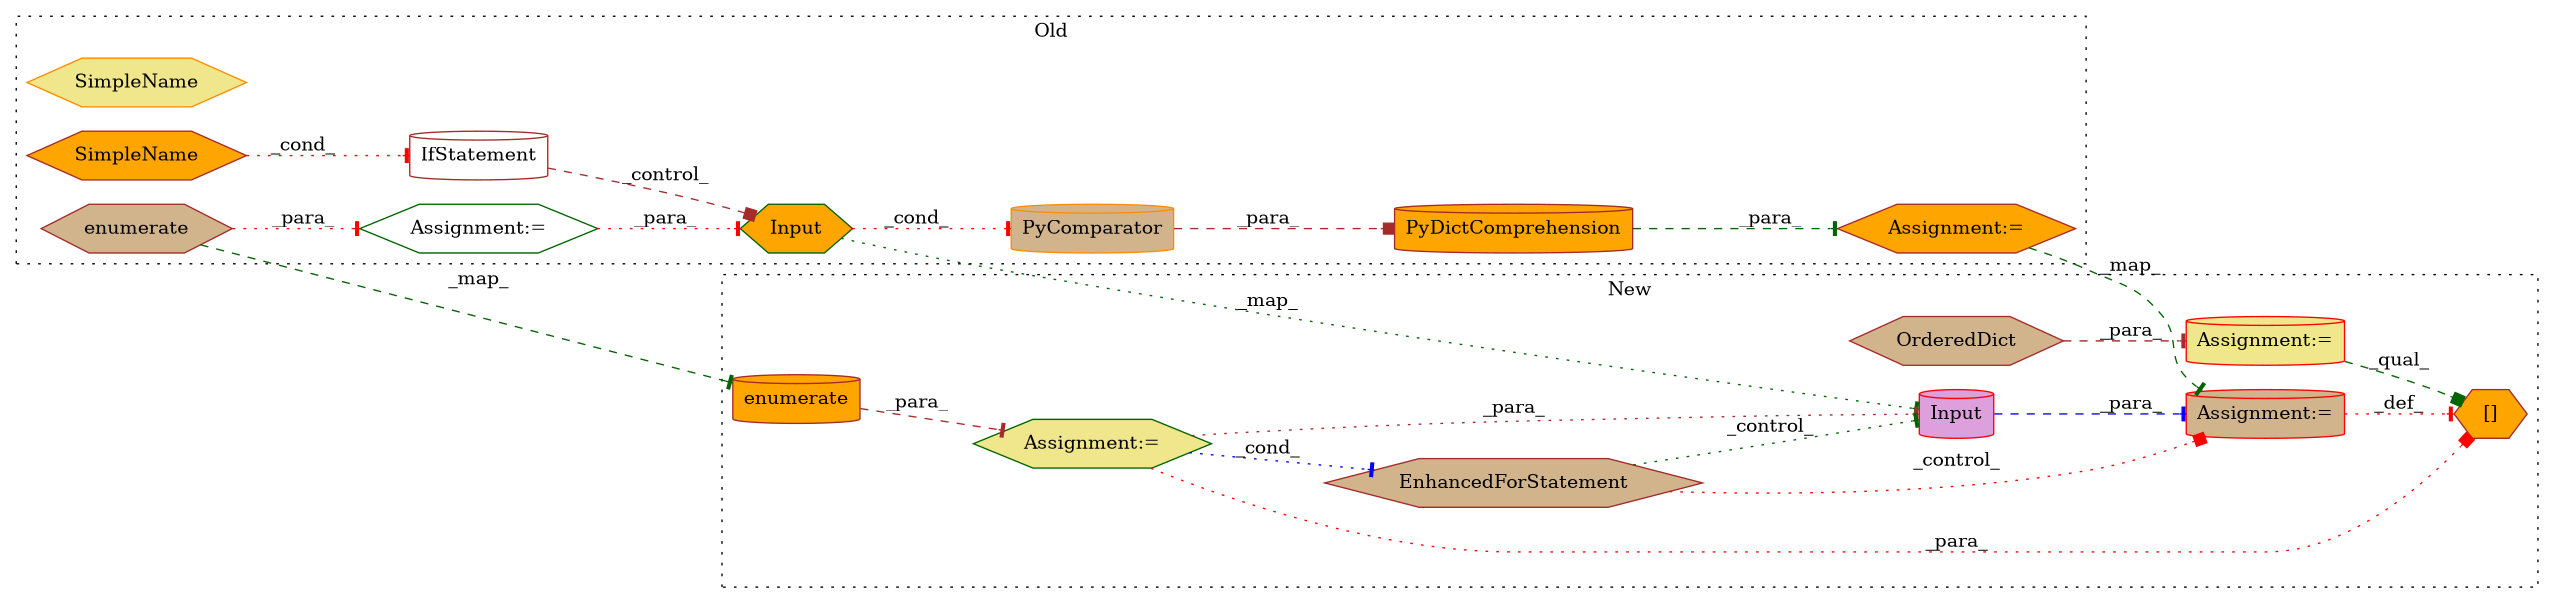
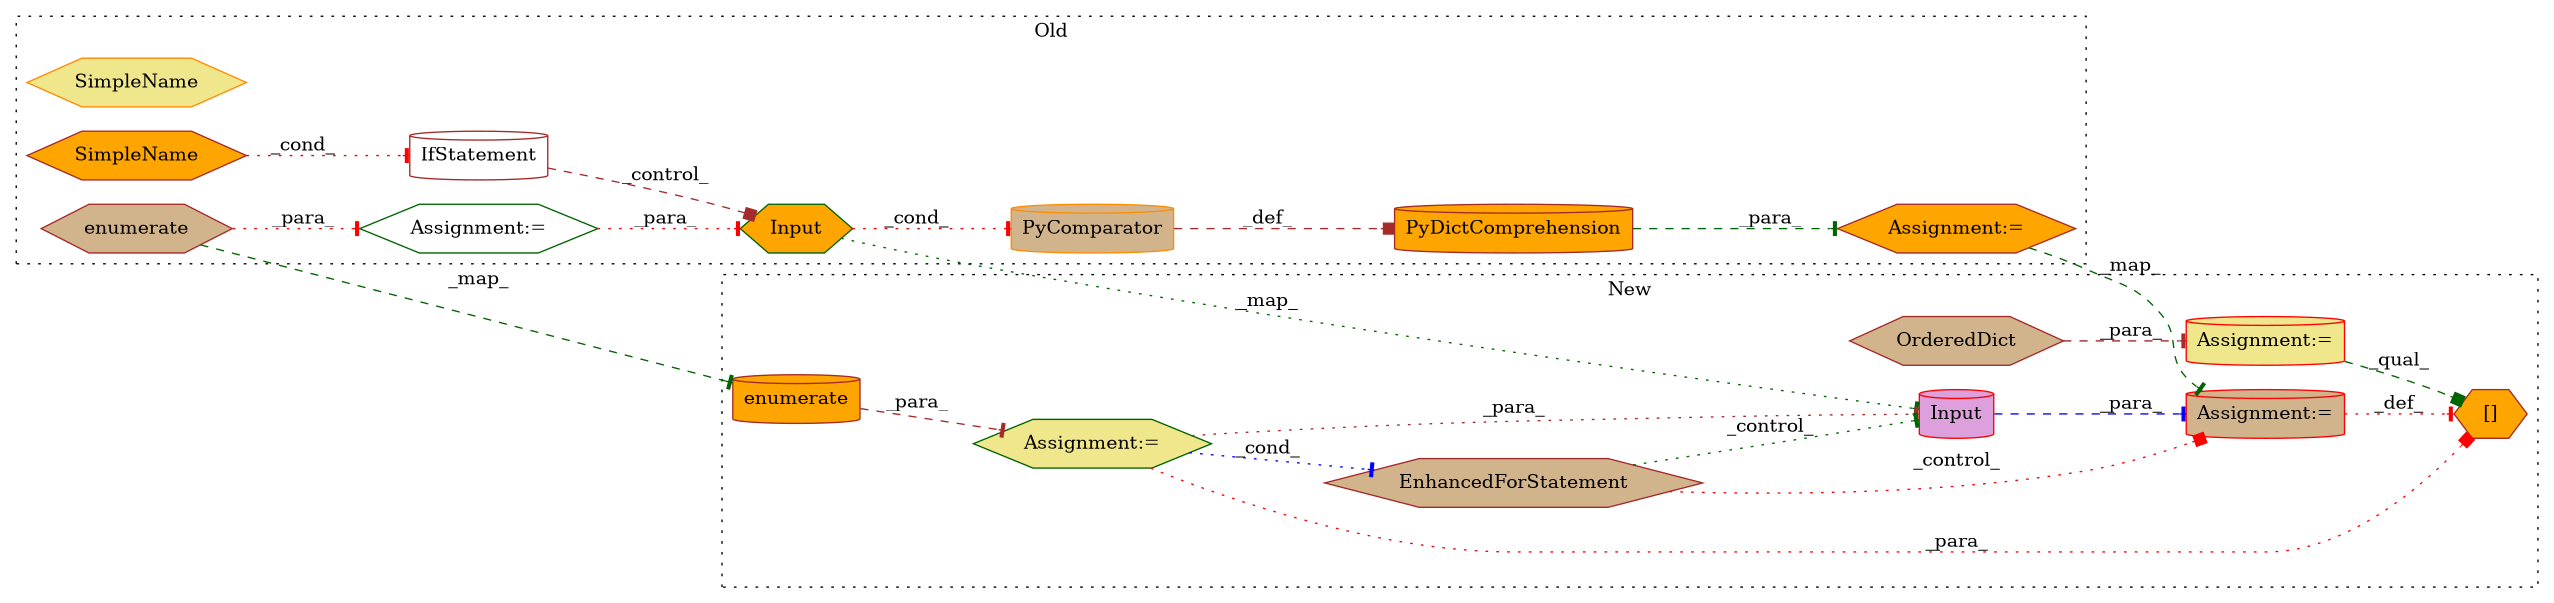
  digraph {
    rankdir=LR
    node [a=7 color=brown fillcolor=orange l=56 s=791 shape=hexagon style=filled]
    edge [arrowhead=tee color=red style=dotted]
    n1 [a=113 color=darkorange fillcolor=tan label=PyComparator shape=cylinder]
    n2 [color=darkgreen fillcolor=white label="Assignment:="]
    n3 [a=110 l=245 label=PyDictComprehension s=610 shape=cylinder]
    n4 [l=12 label="Assignment:=" s=598]
    n5 [a=32 color=darkgreen l="11,1" label=Input s="619,706"]
    n6 [a=42 color=darkorange fillcolor=khaki l=5 label=SimpleName s=842]
    n7 [a=25 fillcolor=white label=IfStatement shape=cylinder]
    n8 [a=32 fillcolor=tan l="10,1" label=enumerate s="801,837"]
    n9 [a=42 l=5 label=SimpleName s=842]
    n10 [a=32 fillcolor=tan l=13 label=OrderedDict s=704]
    n11 [a=2 l="13,1" label="[]" s="844,866"]
    n12 [color=red fillcolor=khaki l=1 label="Assignment:=" s=703 shape=cylinder]
    n13 [color=darkgreen fillcolor=khaki l="63,2" label="Assignment:=" s="723,834"]
    n14 [a=70 fillcolor=tan l="63,2" label=EnhancedForStatement s="723,834"]
    n15 [color=red fillcolor=tan l=1 label="Assignment:=" s=867 shape=cylinder]
    n16 [a=32 color=red fillcolor=plum l="13,1" label=Input s="868,962" shape=cylinder]
    n17 [a=32 l="10,1" label=enumerate s="797,833" shape=cylinder]
    subgraph cluster_1 {
      label=Old
      style=dotted
      n1
      n2
      n3
      n4
      n5
      n6
      n7
      n8
      n9
    }
    subgraph cluster_2 {
      label=New
      style=dotted
      n10
      n11
      n12
      n13
      n14
      n15
      n16
      n17
    }
-   n1 -> n3 [arrowhead=box color=brown label=_para_ style=dashed]
+   n1 -> n3 [arrowhead=box color=brown label=_def_ style=dashed]
    n2 -> n5 [label=_para_]
    n3 -> n4 [color=darkgreen label=_para_ style=dashed]
    n4 -> n15 [color=darkgreen label=_map_ style=dashed]
    n5 -> n1 [label=_cond_]
    n5 -> n16 [color=darkgreen label=_map_]
    n7 -> n5 [arrowhead=box color=brown label=_control_ style=dashed]
    n8 -> n2 [label=_para_]
    n8 -> n17 [color=darkgreen label=_map_ style=dashed]
    n9 -> n7 [label=_cond_]
    n10 -> n12 [color=brown label=_para_ style=dashed]
    n12 -> n11 [arrowhead=box color=darkgreen label=_qual_ style=dashed]
    n13 -> n11 [arrowhead=box label=_para_]
    n13 -> n14 [color=blue label=_cond_]
    n13 -> n16 [color=brown label=_para_]
    n14 -> n15 [arrowhead=box label=_control_]
    n14 -> n16 [color=darkgreen label=_control_]
    n15 -> n11 [label=_def_]
    n16 -> n15 [color=blue label=_para_ style=dashed]
    n17 -> n13 [color=brown label=_para_ style=dashed]
  }
